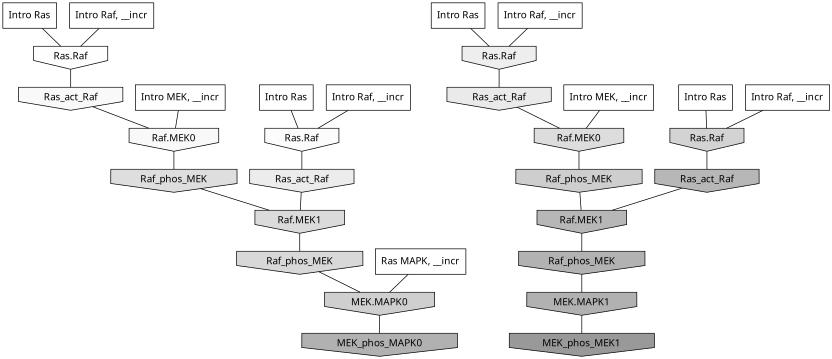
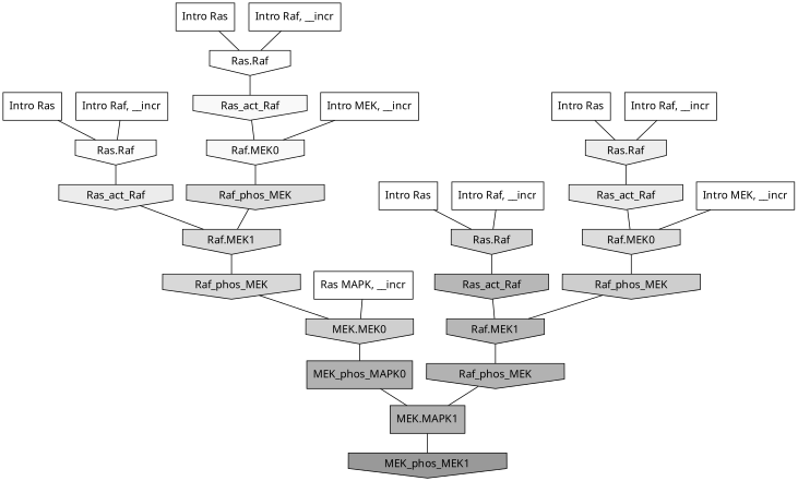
  digraph {
    rankdir=TB
    ranksep=0.30
    node [fillcolor="0.000 0.000 1.000" fontname="CMU Serif" shape=invhouse style=filled]
    edge [color="0.000 0.000 0.000" dir=none fontname="CMU Serif"]
    n1 [label="Intro Ras" shape=rectangle]
    n2 [fillcolor="0.000 0.000 0.996" label="Ras.Raf"]
    n3 [fillcolor="0.000 0.000 0.973" label=Ras_act_Raf]
    n4 [label="Intro Ras" shape=rectangle]
    n5 [fillcolor="0.000 0.000 0.987" label="Ras.Raf"]
    n6 [fillcolor="0.000 0.000 0.923" label=Ras_act_Raf]
    n7 [label="Intro Ras" shape=rectangle]
    n8 [fillcolor="0.000 0.000 0.931" label="Ras.Raf"]
    n9 [fillcolor="0.000 0.000 0.915" label=Ras_act_Raf]
    n10 [label="Intro Ras" shape=rectangle]
    n11 [fillcolor="0.000 0.000 0.828" label="Ras.Raf"]
    n12 [fillcolor="0.000 0.000 0.715" label=Ras_act_Raf]
    n13 [label="Intro Raf, __incr" shape=rectangle]
    n14 [label="Intro Raf, __incr" shape=rectangle]
    n15 [label="Intro Raf, __incr" shape=rectangle]
    n16 [label="Intro Raf, __incr" shape=rectangle]
    n17 [label="Intro MEK, __incr" shape=rectangle]
    n18 [fillcolor="0.000 0.000 0.973" label="Raf.MEK0"]
    n19 [fillcolor="0.000 0.000 0.868" label=Raf_phos_MEK]
    n20 [label="Intro MEK, __incr" shape=rectangle]
    n21 [fillcolor="0.000 0.000 0.867" label="Raf.MEK0"]
    n22 [fillcolor="0.000 0.000 0.806" label=Raf_phos_MEK]
    n23 [label="Ras MAPK, __incr" shape=rectangle]
-   n24 [fillcolor="0.000 0.000 0.812" label="MEK.MAPK0"]
-   n25 [fillcolor="0.000 0.000 0.692" label=MEK_phos_MAPK0]
+   n24 [fillcolor="0.000 0.000 0.812" label="MEK.MEK0"]
+   n25 [fillcolor="0.000 0.000 0.692" label=MEK_phos_MAPK0 shape=box]
    n26 [fillcolor="0.000 0.000 0.856" label="Raf.MEK1"]
    n27 [fillcolor="0.000 0.000 0.844" label=Raf_phos_MEK]
    n28 [fillcolor="0.000 0.000 0.715" label="Raf.MEK1"]
-   n29 [fillcolor="0.000 0.000 0.692" label="MEK.MAPK1"]
+   n29 [fillcolor="0.000 0.000 0.692" label="MEK.MAPK1" shape=box]
    n30 [fillcolor="0.000 0.000 0.697" label=Raf_phos_MEK]
    n31 [fillcolor="0.000 0.000 0.600" label=MEK_phos_MEK1]
    n1 -> n2
    n2 -> n3
    n3 -> n18
    n4 -> n5
    n5 -> n6
    n6 -> n26
    n7 -> n8
    n8 -> n9
    n9 -> n21
    n10 -> n11
    n11 -> n12
    n12 -> n28
    n13 -> n2
    n14 -> n11
    n15 -> n8
    n16 -> n5
    n17 -> n18
    n18 -> n19
    n19 -> n26
    n20 -> n21
    n21 -> n22
    n22 -> n28
    n23 -> n24
    n24 -> n25
+   n25 -> n29
    n26 -> n27
    n27 -> n24
    n28 -> n30
    n29 -> n31
    n30 -> n29
  }
